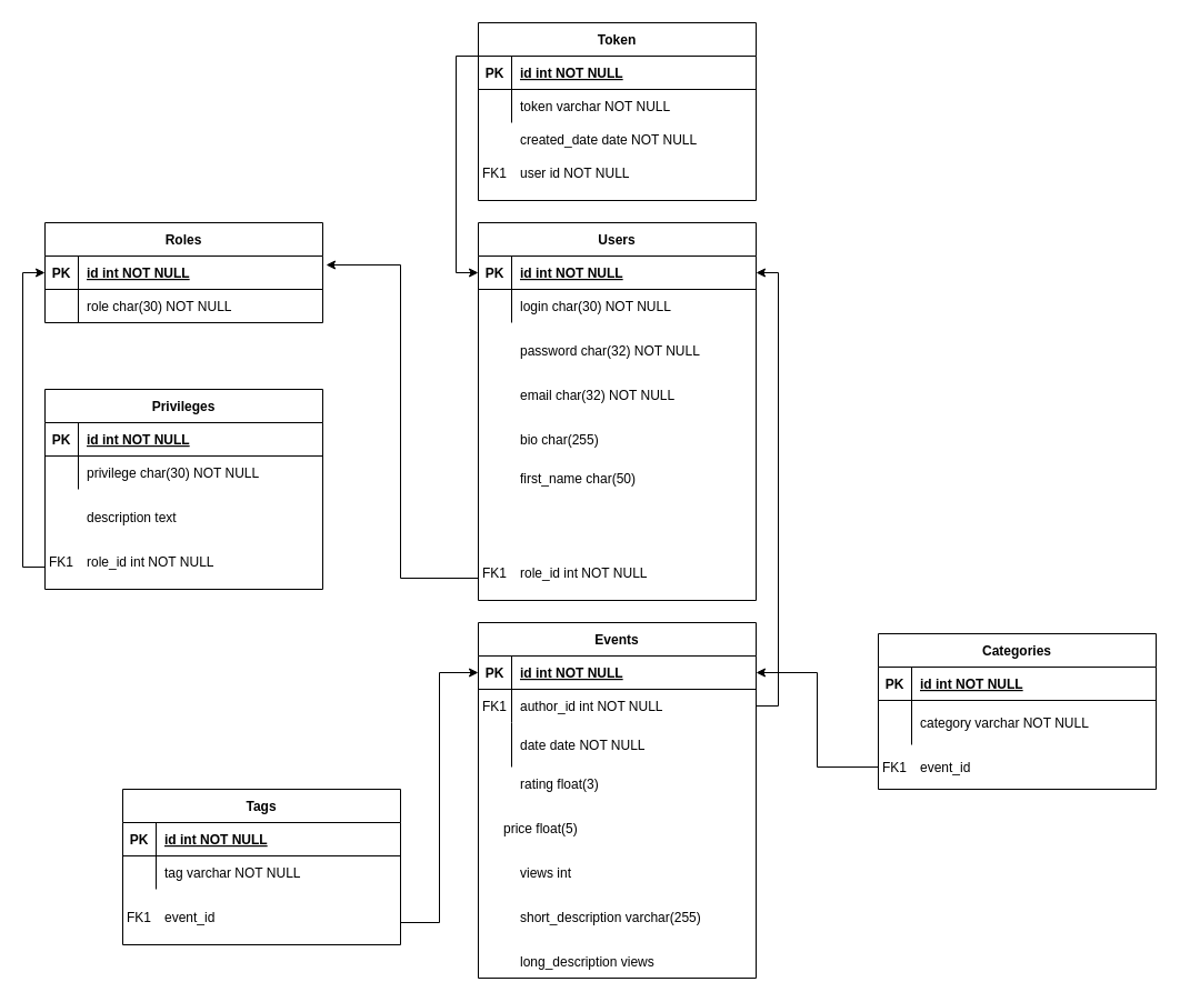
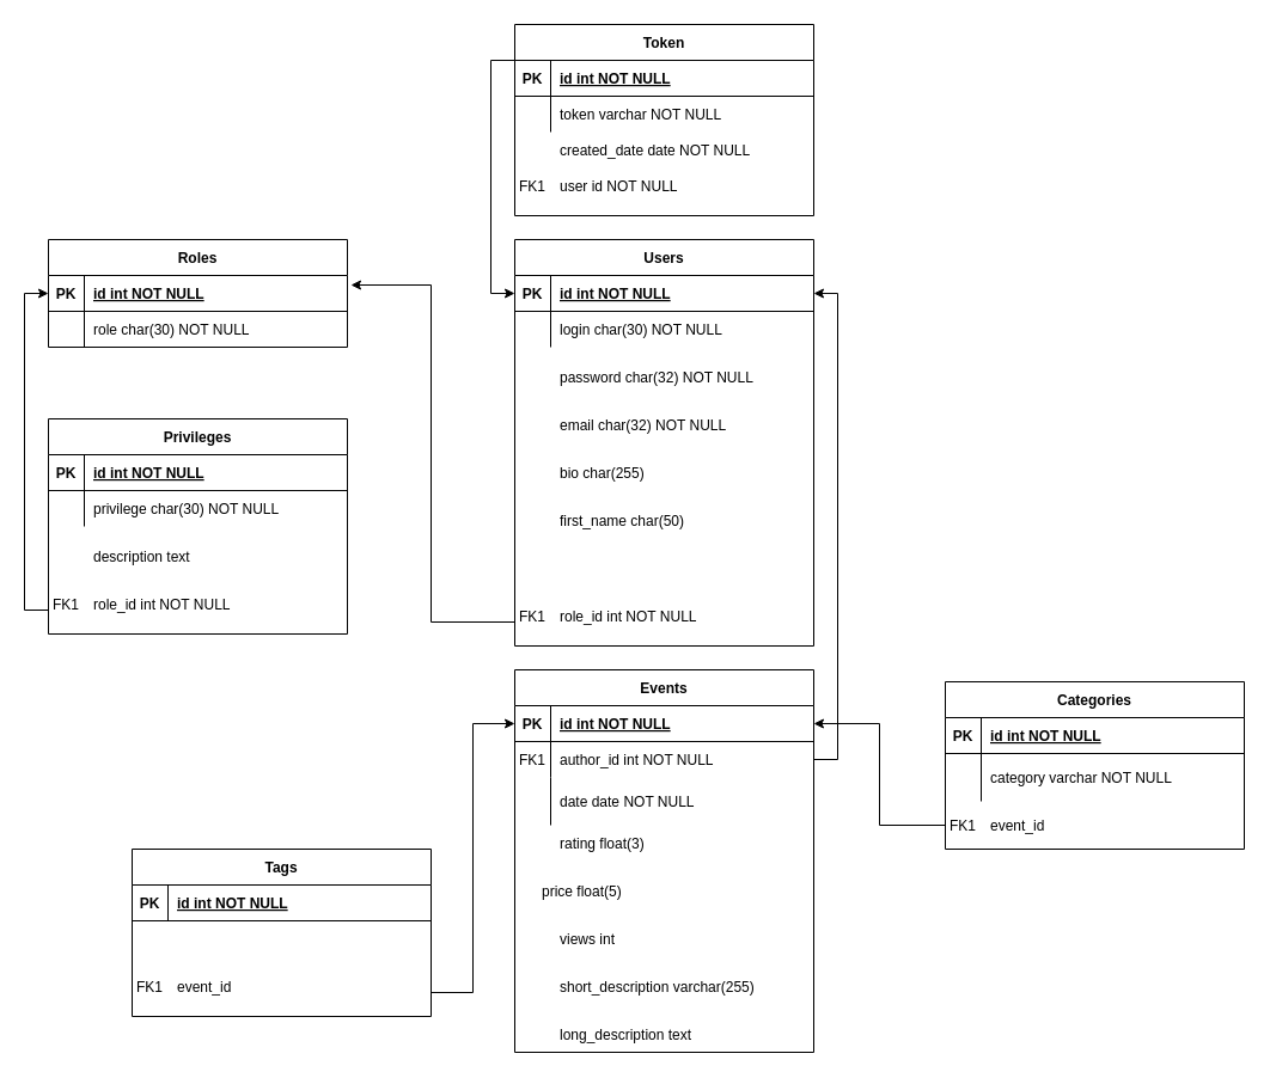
  <mxCell id="0" />
  <mxCell id="1" parent="0" />
  <mxCell id="2" value="Events" style="shape=table;startSize=30;container=1;collapsible=1;childLayout=tableLayout;fixedRows=1;rowLines=0;fontStyle=1;align=center;resizeLast=1;" parent="1" vertex="1"><mxGeometry x="430" y="560" width="250" height="320" as="geometry" /></mxCell>
  <mxCell id="3" value="" style="shape=partialRectangle;collapsible=0;dropTarget=0;pointerEvents=0;fillColor=none;points=[[0,0.5],[1,0.5]];portConstraint=eastwest;top=0;left=0;right=0;bottom=1;" parent="2" vertex="1"><mxGeometry y="30" width="250" height="30" as="geometry" /></mxCell>
  <mxCell id="4" value="PK" style="shape=partialRectangle;overflow=hidden;connectable=0;fillColor=none;top=0;left=0;bottom=0;right=0;fontStyle=1;" parent="3" vertex="1"><mxGeometry width="30" height="30" as="geometry" /></mxCell>
  <mxCell id="5" value="id int NOT NULL " style="shape=partialRectangle;overflow=hidden;connectable=0;fillColor=none;top=0;left=0;bottom=0;right=0;align=left;spacingLeft=6;fontStyle=5;" parent="3" vertex="1"><mxGeometry x="30" width="220" height="30" as="geometry" /></mxCell>
  <mxCell id="6" value="" style="shape=partialRectangle;collapsible=0;dropTarget=0;pointerEvents=0;fillColor=none;points=[[0,0.5],[1,0.5]];portConstraint=eastwest;top=0;left=0;right=0;bottom=0;" parent="2" vertex="1"><mxGeometry y="60" width="250" height="30" as="geometry" /></mxCell>
  <mxCell id="7" value="FK1" style="shape=partialRectangle;overflow=hidden;connectable=0;fillColor=none;top=0;left=0;bottom=0;right=0;" parent="6" vertex="1"><mxGeometry width="30" height="30" as="geometry" /></mxCell>
  <mxCell id="8" value="author_id int NOT NULL" style="shape=partialRectangle;overflow=hidden;connectable=0;fillColor=none;top=0;left=0;bottom=0;right=0;align=left;spacingLeft=6;" parent="6" vertex="1"><mxGeometry x="30" width="220" height="30" as="geometry" /></mxCell>
  <mxCell id="9" value="" style="shape=partialRectangle;collapsible=0;dropTarget=0;pointerEvents=0;fillColor=none;points=[[0,0.5],[1,0.5]];portConstraint=eastwest;top=0;left=0;right=0;bottom=0;" parent="2" vertex="1"><mxGeometry y="90" width="250" height="40" as="geometry" /></mxCell>
  <mxCell id="10" value="" style="shape=partialRectangle;overflow=hidden;connectable=0;fillColor=none;top=0;left=0;bottom=0;right=0;" parent="9" vertex="1"><mxGeometry width="30" height="40" as="geometry" /></mxCell>
  <mxCell id="11" value="date date NOT NULL" style="shape=partialRectangle;overflow=hidden;connectable=0;fillColor=none;top=0;left=0;bottom=0;right=0;align=left;spacingLeft=6;" parent="9" vertex="1"><mxGeometry x="30" width="220" height="40" as="geometry" /></mxCell>
  <mxCell id="12" style="edgeStyle=orthogonalEdgeStyle;rounded=0;orthogonalLoop=1;jettySize=auto;html=1;exitX=0;exitY=0.75;exitDx=0;exitDy=0;entryX=1.012;entryY=0.267;entryDx=0;entryDy=0;entryPerimeter=0;" edge="1" parent="1" source="13" target="32"><mxGeometry relative="1" as="geometry"><Array as="points"><mxPoint x="430" y="520" /><mxPoint x="360" y="520" /><mxPoint x="360" y="238" /></Array></mxGeometry></mxCell>
  <mxCell id="13" value="Users" style="shape=table;startSize=30;container=1;collapsible=1;childLayout=tableLayout;fixedRows=1;rowLines=0;fontStyle=1;align=center;resizeLast=1;" parent="1" vertex="1"><mxGeometry x="430" y="200" width="250" height="340" as="geometry" /></mxCell>
  <mxCell id="14" value="" style="shape=partialRectangle;collapsible=0;dropTarget=0;pointerEvents=0;fillColor=none;points=[[0,0.5],[1,0.5]];portConstraint=eastwest;top=0;left=0;right=0;bottom=1;" parent="13" vertex="1"><mxGeometry y="30" width="250" height="30" as="geometry" /></mxCell>
  <mxCell id="15" value="PK" style="shape=partialRectangle;overflow=hidden;connectable=0;fillColor=none;top=0;left=0;bottom=0;right=0;fontStyle=1;" parent="14" vertex="1"><mxGeometry width="30" height="30" as="geometry" /></mxCell>
  <mxCell id="16" value="id int NOT NULL " style="shape=partialRectangle;overflow=hidden;connectable=0;fillColor=none;top=0;left=0;bottom=0;right=0;align=left;spacingLeft=6;fontStyle=5;" parent="14" vertex="1"><mxGeometry x="30" width="220" height="30" as="geometry" /></mxCell>
  <mxCell id="17" value="" style="shape=partialRectangle;collapsible=0;dropTarget=0;pointerEvents=0;fillColor=none;points=[[0,0.5],[1,0.5]];portConstraint=eastwest;top=0;left=0;right=0;bottom=0;" parent="13" vertex="1"><mxGeometry y="60" width="250" height="30" as="geometry" /></mxCell>
  <mxCell id="18" value="" style="shape=partialRectangle;overflow=hidden;connectable=0;fillColor=none;top=0;left=0;bottom=0;right=0;" parent="17" vertex="1"><mxGeometry width="30" height="30" as="geometry" /></mxCell>
  <mxCell id="19" value="login char(30) NOT NULL" style="shape=partialRectangle;overflow=hidden;connectable=0;fillColor=none;top=0;left=0;bottom=0;right=0;align=left;spacingLeft=6;" parent="17" vertex="1"><mxGeometry x="30" width="220" height="30" as="geometry" /></mxCell>
  <mxCell id="20" value="rating float(3)" style="shape=partialRectangle;overflow=hidden;connectable=0;fillColor=none;top=0;left=0;bottom=0;right=0;align=left;spacingLeft=6;" vertex="1" parent="1"><mxGeometry x="460" y="690" width="220" height="30" as="geometry" /></mxCell>
  <mxCell id="21" value="price float(5)" style="shape=partialRectangle;overflow=hidden;connectable=0;fillColor=none;top=0;left=0;bottom=0;right=0;align=left;spacingLeft=6;" vertex="1" parent="1"><mxGeometry x="445" y="730" width="220" height="30" as="geometry" /></mxCell>
  <mxCell id="22" value="views int" style="shape=partialRectangle;overflow=hidden;connectable=0;fillColor=none;top=0;left=0;bottom=0;right=0;align=left;spacingLeft=6;" vertex="1" parent="1"><mxGeometry x="460" y="770" width="220" height="30" as="geometry" /></mxCell>
  <mxCell id="23" value="short_description varchar(255)" style="shape=partialRectangle;overflow=hidden;connectable=0;fillColor=none;top=0;left=0;bottom=0;right=0;align=left;spacingLeft=6;" vertex="1" parent="1"><mxGeometry x="460" y="810" width="220" height="30" as="geometry" /></mxCell>
- <mxCell id="24" value="long_description views" style="shape=partialRectangle;overflow=hidden;connectable=0;fillColor=none;top=0;left=0;bottom=0;right=0;align=left;spacingLeft=6;" vertex="1" parent="1"><mxGeometry x="460" y="850" width="220" height="30" as="geometry" /></mxCell>
+ <mxCell id="24" value="long_description text" style="shape=partialRectangle;overflow=hidden;connectable=0;fillColor=none;top=0;left=0;bottom=0;right=0;align=left;spacingLeft=6;" vertex="1" parent="1"><mxGeometry x="460" y="850" width="220" height="30" as="geometry" /></mxCell>
  <mxCell id="25" value="password char(32) NOT NULL" style="shape=partialRectangle;overflow=hidden;connectable=0;fillColor=none;top=0;left=0;bottom=0;right=0;align=left;spacingLeft=6;" vertex="1" parent="1"><mxGeometry x="460" y="300" width="220" height="30" as="geometry" /></mxCell>
  <mxCell id="26" value="email char(32) NOT NULL" style="shape=partialRectangle;overflow=hidden;connectable=0;fillColor=none;top=0;left=0;bottom=0;right=0;align=left;spacingLeft=6;" vertex="1" parent="1"><mxGeometry x="460" y="340" width="220" height="30" as="geometry" /></mxCell>
  <mxCell id="27" value="bio char(255)" style="shape=partialRectangle;overflow=hidden;connectable=0;fillColor=none;top=0;left=0;bottom=0;right=0;align=left;spacingLeft=6;" vertex="1" parent="1"><mxGeometry x="460" y="380" width="220" height="30" as="geometry" /></mxCell>
- <mxCell id="28" value="first_name char(50)" style="shape=partialRectangle;overflow=hidden;connectable=0;fillColor=none;top=0;left=0;bottom=0;right=0;align=left;spacingLeft=6;" vertex="1" parent="1"><mxGeometry x="460" y="420" width="165" height="20" as="geometry" /></mxCell>
+ <mxCell id="28" value="first_name char(50)" style="shape=partialRectangle;overflow=hidden;connectable=0;fillColor=none;top=0;left=0;bottom=0;right=0;align=left;spacingLeft=6;" vertex="1" parent="1"><mxGeometry x="460" y="420" width="220" height="30" as="geometry" /></mxCell>
  <mxCell id="29" value="role_id int NOT NULL" style="shape=partialRectangle;overflow=hidden;connectable=0;fillColor=none;top=0;left=0;bottom=0;right=0;align=left;spacingLeft=6;" vertex="1" parent="1"><mxGeometry x="460" y="500" width="220" height="30" as="geometry" /></mxCell>
  <mxCell id="30" value="FK1" style="shape=partialRectangle;overflow=hidden;connectable=0;fillColor=none;top=0;left=0;bottom=0;right=0;" vertex="1" parent="1"><mxGeometry x="430" y="500" width="30" height="30" as="geometry" /></mxCell>
  <mxCell id="31" value="Roles" style="shape=table;startSize=30;container=1;collapsible=1;childLayout=tableLayout;fixedRows=1;rowLines=0;fontStyle=1;align=center;resizeLast=1;" vertex="1" parent="1"><mxGeometry x="40" y="200" width="250" height="90" as="geometry" /></mxCell>
  <mxCell id="32" value="" style="shape=partialRectangle;collapsible=0;dropTarget=0;pointerEvents=0;fillColor=none;points=[[0,0.5],[1,0.5]];portConstraint=eastwest;top=0;left=0;right=0;bottom=1;" vertex="1" parent="31"><mxGeometry y="30" width="250" height="30" as="geometry" /></mxCell>
  <mxCell id="33" value="PK" style="shape=partialRectangle;overflow=hidden;connectable=0;fillColor=none;top=0;left=0;bottom=0;right=0;fontStyle=1;" vertex="1" parent="32"><mxGeometry width="30" height="30" as="geometry" /></mxCell>
  <mxCell id="34" value="id int NOT NULL " style="shape=partialRectangle;overflow=hidden;connectable=0;fillColor=none;top=0;left=0;bottom=0;right=0;align=left;spacingLeft=6;fontStyle=5;" vertex="1" parent="32"><mxGeometry x="30" width="220" height="30" as="geometry" /></mxCell>
  <mxCell id="35" value="" style="shape=partialRectangle;collapsible=0;dropTarget=0;pointerEvents=0;fillColor=none;points=[[0,0.5],[1,0.5]];portConstraint=eastwest;top=0;left=0;right=0;bottom=0;" vertex="1" parent="31"><mxGeometry y="60" width="250" height="30" as="geometry" /></mxCell>
  <mxCell id="36" value="" style="shape=partialRectangle;overflow=hidden;connectable=0;fillColor=none;top=0;left=0;bottom=0;right=0;" vertex="1" parent="35"><mxGeometry width="30" height="30" as="geometry" /></mxCell>
  <mxCell id="37" value="role char(30) NOT NULL" style="shape=partialRectangle;overflow=hidden;connectable=0;fillColor=none;top=0;left=0;bottom=0;right=0;align=left;spacingLeft=6;" vertex="1" parent="35"><mxGeometry x="30" width="220" height="30" as="geometry" /></mxCell>
  <mxCell id="38" style="edgeStyle=orthogonalEdgeStyle;rounded=0;orthogonalLoop=1;jettySize=auto;html=1;exitX=0;exitY=0.75;exitDx=0;exitDy=0;entryX=0;entryY=0.5;entryDx=0;entryDy=0;" edge="1" parent="1" source="39" target="32"><mxGeometry relative="1" as="geometry"><mxPoint x="10" y="300" as="targetPoint" /><Array as="points"><mxPoint x="40" y="510" /><mxPoint x="20" y="510" /><mxPoint x="20" y="245" /></Array></mxGeometry></mxCell>
  <mxCell id="39" value="Privileges" style="shape=table;startSize=30;container=1;collapsible=1;childLayout=tableLayout;fixedRows=1;rowLines=0;fontStyle=1;align=center;resizeLast=1;" vertex="1" parent="1"><mxGeometry x="40" y="350" width="250" height="180" as="geometry" /></mxCell>
  <mxCell id="40" value="" style="shape=partialRectangle;collapsible=0;dropTarget=0;pointerEvents=0;fillColor=none;points=[[0,0.5],[1,0.5]];portConstraint=eastwest;top=0;left=0;right=0;bottom=1;" vertex="1" parent="39"><mxGeometry y="30" width="250" height="30" as="geometry" /></mxCell>
  <mxCell id="41" value="PK" style="shape=partialRectangle;overflow=hidden;connectable=0;fillColor=none;top=0;left=0;bottom=0;right=0;fontStyle=1;" vertex="1" parent="40"><mxGeometry width="30" height="30" as="geometry" /></mxCell>
  <mxCell id="42" value="id int NOT NULL " style="shape=partialRectangle;overflow=hidden;connectable=0;fillColor=none;top=0;left=0;bottom=0;right=0;align=left;spacingLeft=6;fontStyle=5;" vertex="1" parent="40"><mxGeometry x="30" width="220" height="30" as="geometry" /></mxCell>
  <mxCell id="43" value="" style="shape=partialRectangle;collapsible=0;dropTarget=0;pointerEvents=0;fillColor=none;points=[[0,0.5],[1,0.5]];portConstraint=eastwest;top=0;left=0;right=0;bottom=0;" vertex="1" parent="39"><mxGeometry y="60" width="250" height="30" as="geometry" /></mxCell>
  <mxCell id="44" value="" style="shape=partialRectangle;overflow=hidden;connectable=0;fillColor=none;top=0;left=0;bottom=0;right=0;" vertex="1" parent="43"><mxGeometry width="30" height="30" as="geometry" /></mxCell>
  <mxCell id="45" value="privilege char(30) NOT NULL" style="shape=partialRectangle;overflow=hidden;connectable=0;fillColor=none;top=0;left=0;bottom=0;right=0;align=left;spacingLeft=6;" vertex="1" parent="43"><mxGeometry x="30" width="220" height="30" as="geometry" /></mxCell>
  <mxCell id="46" value="description text" style="shape=partialRectangle;overflow=hidden;connectable=0;fillColor=none;top=0;left=0;bottom=0;right=0;align=left;spacingLeft=6;" vertex="1" parent="1"><mxGeometry x="70" y="450" width="220" height="30" as="geometry" /></mxCell>
  <mxCell id="47" value="FK1" style="shape=partialRectangle;overflow=hidden;connectable=0;fillColor=none;top=0;left=0;bottom=0;right=0;" vertex="1" parent="1"><mxGeometry x="40" y="490" width="30" height="30" as="geometry" /></mxCell>
  <mxCell id="48" value="role_id int NOT NULL" style="shape=partialRectangle;overflow=hidden;connectable=0;fillColor=none;top=0;left=0;bottom=0;right=0;align=left;spacingLeft=6;" vertex="1" parent="1"><mxGeometry x="70" y="490" width="220" height="30" as="geometry" /></mxCell>
  <mxCell id="49" value="Token" style="shape=table;startSize=30;container=1;collapsible=1;childLayout=tableLayout;fixedRows=1;rowLines=0;fontStyle=1;align=center;resizeLast=1;" vertex="1" parent="1"><mxGeometry x="430" y="20" width="250" height="160" as="geometry" /></mxCell>
  <mxCell id="50" value="" style="shape=partialRectangle;collapsible=0;dropTarget=0;pointerEvents=0;fillColor=none;points=[[0,0.5],[1,0.5]];portConstraint=eastwest;top=0;left=0;right=0;bottom=1;" vertex="1" parent="49"><mxGeometry y="30" width="250" height="30" as="geometry" /></mxCell>
  <mxCell id="51" value="PK" style="shape=partialRectangle;overflow=hidden;connectable=0;fillColor=none;top=0;left=0;bottom=0;right=0;fontStyle=1;" vertex="1" parent="50"><mxGeometry width="30" height="30" as="geometry" /></mxCell>
  <mxCell id="52" value="id int NOT NULL " style="shape=partialRectangle;overflow=hidden;connectable=0;fillColor=none;top=0;left=0;bottom=0;right=0;align=left;spacingLeft=6;fontStyle=5;" vertex="1" parent="50"><mxGeometry x="30" width="220" height="30" as="geometry" /></mxCell>
  <mxCell id="53" value="" style="shape=partialRectangle;collapsible=0;dropTarget=0;pointerEvents=0;fillColor=none;points=[[0,0.5],[1,0.5]];portConstraint=eastwest;top=0;left=0;right=0;bottom=0;" vertex="1" parent="49"><mxGeometry y="60" width="250" height="30" as="geometry" /></mxCell>
  <mxCell id="54" value="" style="shape=partialRectangle;overflow=hidden;connectable=0;fillColor=none;top=0;left=0;bottom=0;right=0;" vertex="1" parent="53"><mxGeometry width="30" height="30" as="geometry" /></mxCell>
  <mxCell id="55" value="token varchar NOT NULL" style="shape=partialRectangle;overflow=hidden;connectable=0;fillColor=none;top=0;left=0;bottom=0;right=0;align=left;spacingLeft=6;" vertex="1" parent="53"><mxGeometry x="30" width="220" height="30" as="geometry" /></mxCell>
  <mxCell id="56" style="edgeStyle=orthogonalEdgeStyle;rounded=0;orthogonalLoop=1;jettySize=auto;html=1;exitX=0;exitY=0.5;exitDx=0;exitDy=0;entryX=0;entryY=0.5;entryDx=0;entryDy=0;" edge="1" parent="1" source="57" target="14"><mxGeometry relative="1" as="geometry"><Array as="points"><mxPoint x="430" y="50" /><mxPoint x="410" y="50" /><mxPoint x="410" y="245" /></Array></mxGeometry></mxCell>
  <mxCell id="57" value="" style="shape=partialRectangle;collapsible=0;dropTarget=0;pointerEvents=0;fillColor=none;points=[[0,0.5],[1,0.5]];portConstraint=eastwest;top=0;left=0;right=0;bottom=0;" vertex="1" parent="1"><mxGeometry x="430" y="110" width="250" height="30" as="geometry" /></mxCell>
  <mxCell id="58" value="" style="shape=partialRectangle;overflow=hidden;connectable=0;fillColor=none;top=0;left=0;bottom=0;right=0;" vertex="1" parent="57"><mxGeometry width="30" height="30" as="geometry" /></mxCell>
  <mxCell id="59" value="created_date date NOT NULL" style="shape=partialRectangle;overflow=hidden;connectable=0;fillColor=none;top=0;left=0;bottom=0;right=0;align=left;spacingLeft=6;" vertex="1" parent="57"><mxGeometry x="30" width="220" height="30" as="geometry" /></mxCell>
  <mxCell id="60" value="" style="shape=partialRectangle;collapsible=0;dropTarget=0;pointerEvents=0;fillColor=none;points=[[0,0.5],[1,0.5]];portConstraint=eastwest;top=0;left=0;right=0;bottom=0;" vertex="1" parent="1"><mxGeometry x="430" y="140" width="250" height="30" as="geometry" /></mxCell>
  <mxCell id="61" value="" style="shape=partialRectangle;overflow=hidden;connectable=0;fillColor=none;top=0;left=0;bottom=0;right=0;" vertex="1" parent="60"><mxGeometry width="30" height="30" as="geometry" /></mxCell>
  <mxCell id="62" value="user id NOT NULL" style="shape=partialRectangle;overflow=hidden;connectable=0;fillColor=none;top=0;left=0;bottom=0;right=0;align=left;spacingLeft=6;" vertex="1" parent="60"><mxGeometry x="30" width="220" height="30" as="geometry" /></mxCell>
  <mxCell id="63" value="FK1" style="shape=partialRectangle;overflow=hidden;connectable=0;fillColor=none;top=0;left=0;bottom=0;right=0;" vertex="1" parent="1"><mxGeometry x="430" y="140" width="30" height="30" as="geometry" /></mxCell>
  <mxCell id="64" value="Tags" style="shape=table;startSize=30;container=1;collapsible=1;childLayout=tableLayout;fixedRows=1;rowLines=0;fontStyle=1;align=center;resizeLast=1;" vertex="1" parent="1"><mxGeometry x="110" y="710" width="250" height="140" as="geometry" /></mxCell>
  <mxCell id="65" value="" style="shape=partialRectangle;collapsible=0;dropTarget=0;pointerEvents=0;fillColor=none;points=[[0,0.5],[1,0.5]];portConstraint=eastwest;top=0;left=0;right=0;bottom=1;" vertex="1" parent="64"><mxGeometry y="30" width="250" height="30" as="geometry" /></mxCell>
  <mxCell id="66" value="PK" style="shape=partialRectangle;overflow=hidden;connectable=0;fillColor=none;top=0;left=0;bottom=0;right=0;fontStyle=1;" vertex="1" parent="65"><mxGeometry width="30" height="30" as="geometry" /></mxCell>
  <mxCell id="67" value="id int NOT NULL " style="shape=partialRectangle;overflow=hidden;connectable=0;fillColor=none;top=0;left=0;bottom=0;right=0;align=left;spacingLeft=6;fontStyle=5;" vertex="1" parent="65"><mxGeometry x="30" width="220" height="30" as="geometry" /></mxCell>
  <mxCell id="68" value="" style="shape=partialRectangle;collapsible=0;dropTarget=0;pointerEvents=0;fillColor=none;points=[[0,0.5],[1,0.5]];portConstraint=eastwest;top=0;left=0;right=0;bottom=0;" vertex="1" parent="64"><mxGeometry y="60" width="250" height="30" as="geometry" /></mxCell>
  <mxCell id="69" value="" style="shape=partialRectangle;overflow=hidden;connectable=0;fillColor=none;top=0;left=0;bottom=0;right=0;" vertex="1" parent="68"><mxGeometry width="30" height="30" as="geometry" /></mxCell>
- <mxCell id="70" value="tag varchar NOT NULL" style="shape=partialRectangle;overflow=hidden;connectable=0;fillColor=none;top=0;left=0;bottom=0;right=0;align=left;spacingLeft=6;" vertex="1" parent="68"><mxGeometry x="30" width="220" height="30" as="geometry" /></mxCell>
  <mxCell id="71" value="Categories" style="shape=table;startSize=30;container=1;collapsible=1;childLayout=tableLayout;fixedRows=1;rowLines=0;fontStyle=1;align=center;resizeLast=1;" vertex="1" parent="1"><mxGeometry x="790" y="570" width="250" height="140" as="geometry" /></mxCell>
  <mxCell id="72" value="" style="shape=partialRectangle;collapsible=0;dropTarget=0;pointerEvents=0;fillColor=none;points=[[0,0.5],[1,0.5]];portConstraint=eastwest;top=0;left=0;right=0;bottom=1;" vertex="1" parent="71"><mxGeometry y="30" width="250" height="30" as="geometry" /></mxCell>
  <mxCell id="73" value="PK" style="shape=partialRectangle;overflow=hidden;connectable=0;fillColor=none;top=0;left=0;bottom=0;right=0;fontStyle=1;" vertex="1" parent="72"><mxGeometry width="30" height="30" as="geometry" /></mxCell>
  <mxCell id="74" value="id int NOT NULL " style="shape=partialRectangle;overflow=hidden;connectable=0;fillColor=none;top=0;left=0;bottom=0;right=0;align=left;spacingLeft=6;fontStyle=5;" vertex="1" parent="72"><mxGeometry x="30" width="220" height="30" as="geometry" /></mxCell>
  <mxCell id="75" value="" style="shape=partialRectangle;collapsible=0;dropTarget=0;pointerEvents=0;fillColor=none;points=[[0,0.5],[1,0.5]];portConstraint=eastwest;top=0;left=0;right=0;bottom=0;" vertex="1" parent="71"><mxGeometry y="60" width="250" height="40" as="geometry" /></mxCell>
  <mxCell id="76" value="" style="shape=partialRectangle;overflow=hidden;connectable=0;fillColor=none;top=0;left=0;bottom=0;right=0;" vertex="1" parent="75"><mxGeometry width="30" height="40" as="geometry" /></mxCell>
  <mxCell id="77" value="category varchar NOT NULL" style="shape=partialRectangle;overflow=hidden;connectable=0;fillColor=none;top=0;left=0;bottom=0;right=0;align=left;spacingLeft=6;" vertex="1" parent="75"><mxGeometry x="30" width="220" height="40" as="geometry" /></mxCell>
  <mxCell id="78" value="" style="shape=partialRectangle;collapsible=0;dropTarget=0;pointerEvents=0;fillColor=none;points=[[0,0.5],[1,0.5]];portConstraint=eastwest;top=0;left=0;right=0;bottom=0;" vertex="1" parent="1"><mxGeometry x="790" y="670" width="250" height="40" as="geometry" /></mxCell>
  <mxCell id="79" value="" style="shape=partialRectangle;overflow=hidden;connectable=0;fillColor=none;top=0;left=0;bottom=0;right=0;" vertex="1" parent="78"><mxGeometry width="30" height="40" as="geometry" /></mxCell>
  <mxCell id="80" value="event_id " style="shape=partialRectangle;overflow=hidden;connectable=0;fillColor=none;top=0;left=0;bottom=0;right=0;align=left;spacingLeft=6;" vertex="1" parent="78"><mxGeometry x="30" width="220" height="40" as="geometry" /></mxCell>
  <mxCell id="81" value="FK1" style="shape=partialRectangle;overflow=hidden;connectable=0;fillColor=none;top=0;left=0;bottom=0;right=0;" vertex="1" parent="1"><mxGeometry x="790" y="675" width="30" height="30" as="geometry" /></mxCell>
  <mxCell id="82" value="event_id" style="shape=partialRectangle;overflow=hidden;connectable=0;fillColor=none;top=0;left=0;bottom=0;right=0;align=left;spacingLeft=6;" vertex="1" parent="1"><mxGeometry x="140" y="810" width="220" height="30" as="geometry" /></mxCell>
  <mxCell id="83" value="FK1" style="shape=partialRectangle;overflow=hidden;connectable=0;fillColor=none;top=0;left=0;bottom=0;right=0;" vertex="1" parent="1"><mxGeometry x="110" y="810" width="30" height="30" as="geometry" /></mxCell>
  <mxCell id="84" style="edgeStyle=orthogonalEdgeStyle;rounded=0;orthogonalLoop=1;jettySize=auto;html=1;exitX=1;exitY=0.5;exitDx=0;exitDy=0;entryX=0;entryY=0.5;entryDx=0;entryDy=0;" edge="1" parent="1" source="68" target="3"><mxGeometry relative="1" as="geometry"><Array as="points"><mxPoint x="360" y="830" /><mxPoint x="395" y="830" /><mxPoint x="395" y="605" /></Array></mxGeometry></mxCell>
  <mxCell id="85" style="edgeStyle=orthogonalEdgeStyle;rounded=0;orthogonalLoop=1;jettySize=auto;html=1;exitX=0;exitY=0.5;exitDx=0;exitDy=0;entryX=1;entryY=0.5;entryDx=0;entryDy=0;" edge="1" parent="1" source="75" target="3"><mxGeometry relative="1" as="geometry"><Array as="points"><mxPoint x="790" y="690" /><mxPoint x="735" y="690" /><mxPoint x="735" y="605" /></Array></mxGeometry></mxCell>
  <mxCell id="86" style="edgeStyle=orthogonalEdgeStyle;rounded=0;orthogonalLoop=1;jettySize=auto;html=1;exitX=1;exitY=0.5;exitDx=0;exitDy=0;entryX=1;entryY=0.5;entryDx=0;entryDy=0;" edge="1" parent="1" source="6" target="14"><mxGeometry relative="1" as="geometry" /></mxCell>
